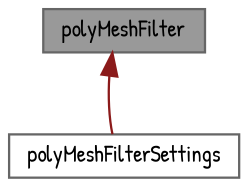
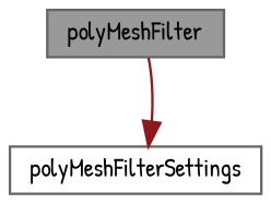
  digraph {
    fontname="Patrick Hand"
    node [color=gray40 fontname="Patrick Hand" fontsize=10 shape=box style=filled]
    n1 [fillcolor=grey60 fontcolor=black height=0.2 label=polyMeshFilter width=0.4]
    n2 [fillcolor=white height=0.2 label=polyMeshFilterSettings width=0.4]
-   n1 -> n2 [color=firebrick4 dir=back fontname="Patrick Hand" fontsize=10 labelfontname=Helvetica labelfontsize=10 style=solid]
+   n2 -> n1 [color=firebrick4 dir=back fontname="Patrick Hand" fontsize=10 labelfontname=Helvetica labelfontsize=10 style=solid]
  }
